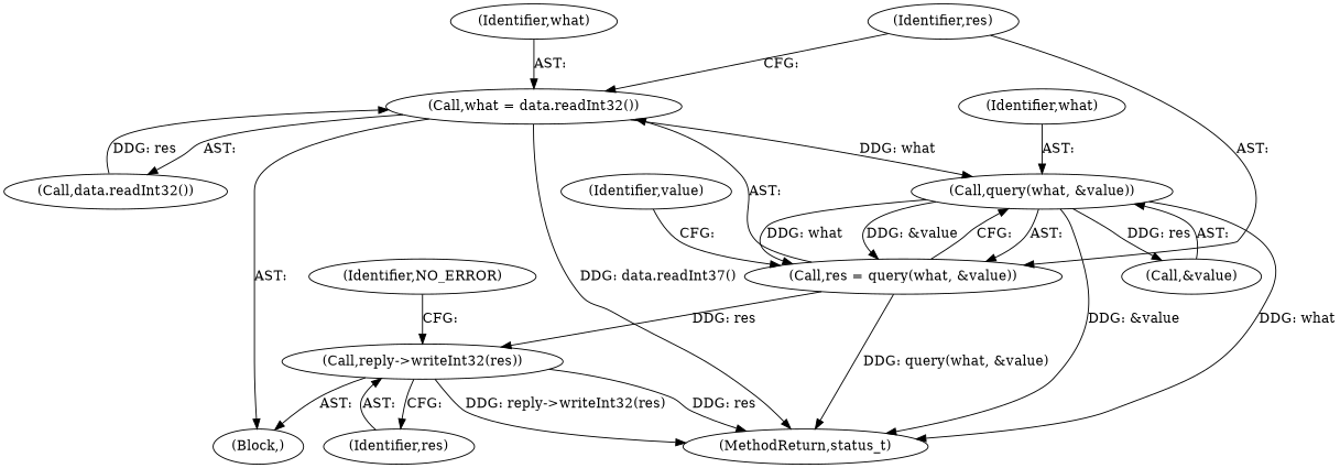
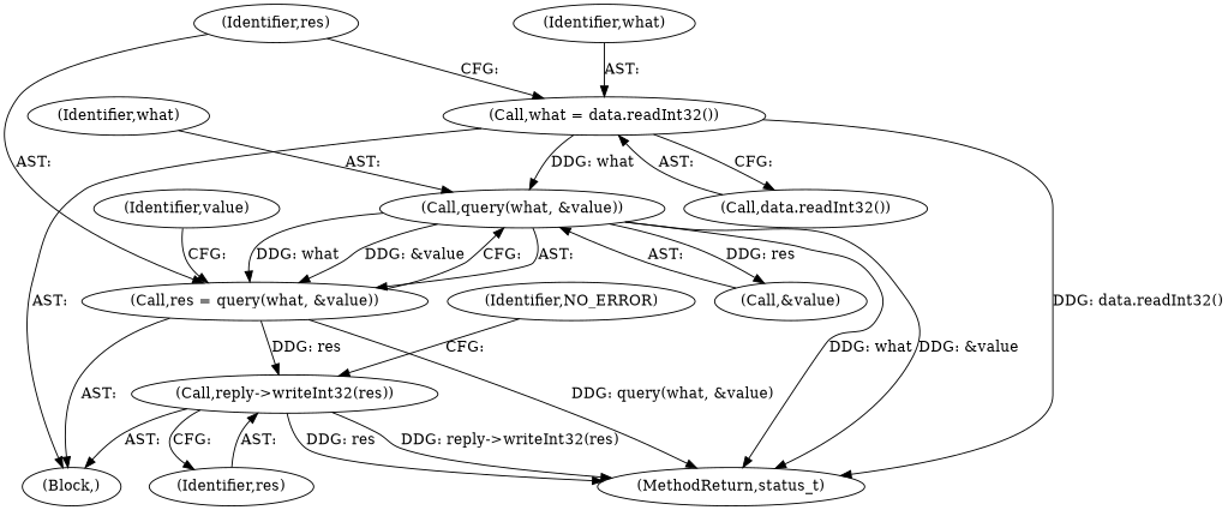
  digraph {
    n1 [label="(Call,what = data.readInt32())"]
    n2 [label="(Call,query(what, &value))"]
    n3 [label="(Call,data.readInt32())"]
    n4 [label="(Block,)"]
    n5 [label="(MethodReturn,status_t)"]
    n6 [label="(Call,res = query(what, &value))"]
    n7 [label="(Call,&value)"]
    n8 [label="(Call,reply->writeInt32(res))"]
    n9 [label="(Identifier,res)"]
    n10 [label="(Identifier,res)"]
    n11 [label="(Identifier,NO_ERROR)"]
    n12 [label="(Identifier,value)"]
    n13 [label="(Identifier,what)"]
    n14 [label="(Identifier,what)"]
    n1 -> n2 [label="DDG: what"]
-   n1 -> n3 [label="AST: "]
+   n1 -> n3 [label="CFG: "]
    n1 -> n4 [label="AST: "]
-   n1 -> n5 [label="DDG: data.readInt37()"]
+   n1 -> n5 [label="DDG: data.readInt32()"]
    n2 -> n5 [label="DDG: what"]
    n2 -> n5 [label="DDG: &value"]
    n2 -> n6 [label="AST: "]
    n2 -> n6 [label="DDG: what"]
    n2 -> n6 [label="DDG: &value"]
    n2 -> n7 [label="DDG: res"]
-   n3 -> n1 [label="DDG: res"]
+   n3 -> n1 [label="AST: "]
    n6 -> n2 [label="CFG: "]
-   n6 -> n1 [label="AST: "]
+   n6 -> n4 [label="AST: "]
    n6 -> n5 [label="DDG: query(what, &value)"]
    n6 -> n8 [label="DDG: res"]
    n7 -> n2 [label="AST: "]
    n8 -> n4 [label="AST: "]
    n8 -> n5 [label="DDG: res"]
    n8 -> n5 [label="DDG: reply->writeInt32(res)"]
    n8 -> n9 [label="CFG: "]
    n9 -> n8 [label="AST: "]
    n10 -> n1 [label="CFG: "]
    n10 -> n6 [label="AST: "]
    n11 -> n8 [label="CFG: "]
    n12 -> n6 [label="CFG: "]
    n13 -> n1 [label="AST: "]
    n14 -> n2 [label="AST: "]
  }
